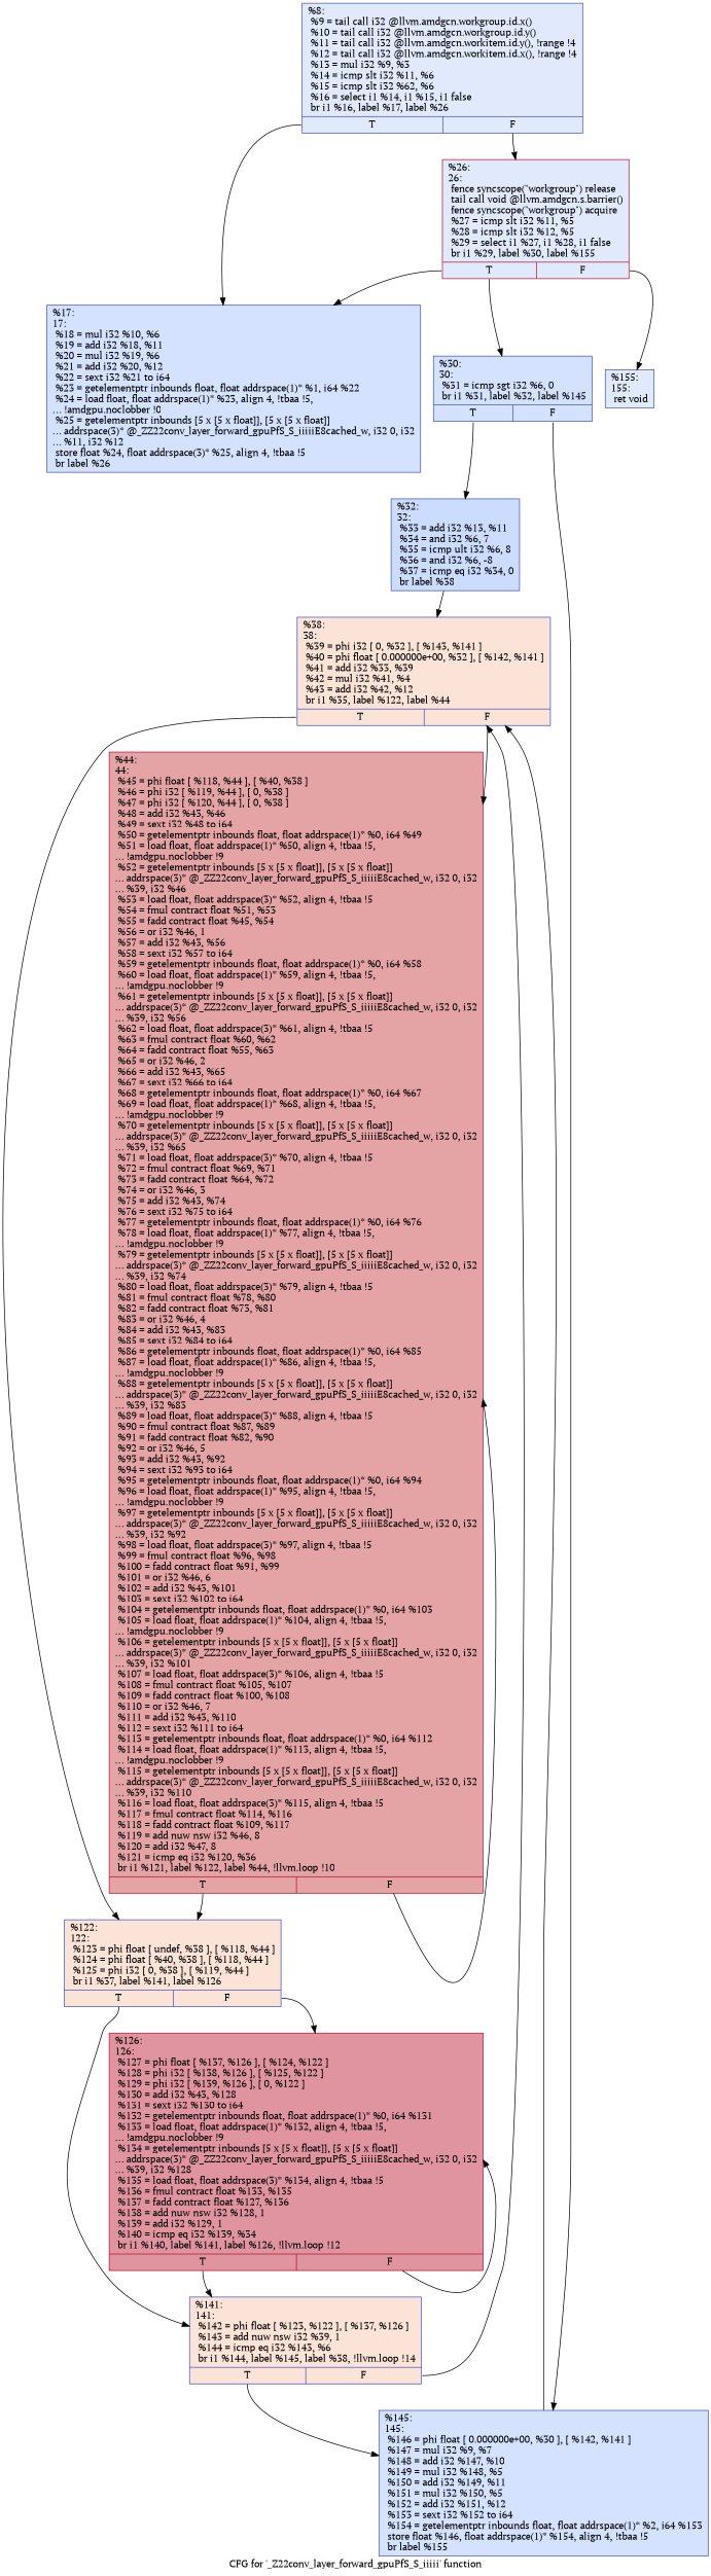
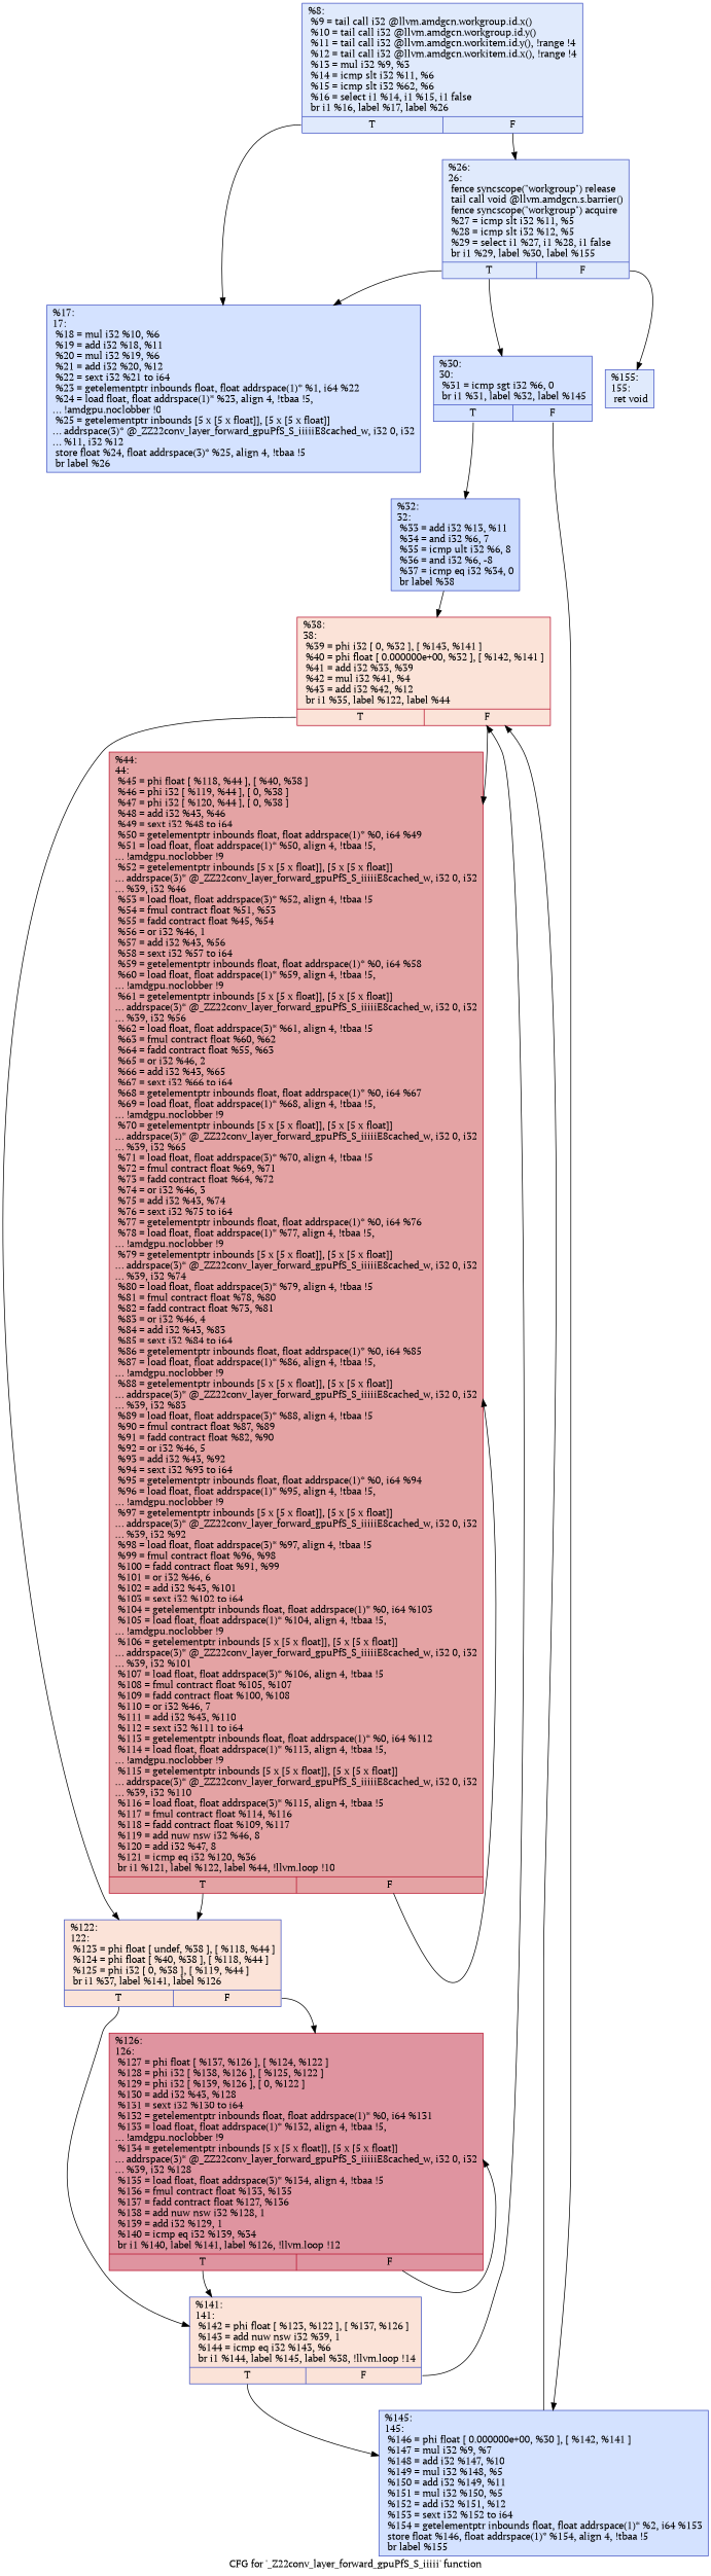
  digraph {
    fontname="PT Serif"
    label="CFG for '_Z22conv_layer_forward_gpuPfS_S_iiiii' function"
    node [color="#3d50c3ff" fillcolor="#b9d0f970" fontname="PT Serif" shape=record style=filled]
    edge [fontname="PT Serif" tailport=s0]
    n1 [label="{%8:\l  %9 = tail call i32 @llvm.amdgcn.workgroup.id.x()\l  %10 = tail call i32 @llvm.amdgcn.workgroup.id.y()\l  %11 = tail call i32 @llvm.amdgcn.workitem.id.y(), !range !4\l  %12 = tail call i32 @llvm.amdgcn.workitem.id.x(), !range !4\l  %13 = mul i32 %9, %3\l  %14 = icmp slt i32 %11, %6\l  %15 = icmp slt i32 %62, %6\l  %16 = select i1 %14, i1 %15, i1 false\l  br i1 %16, label %17, label %26\l|{<s0>T|<s1>F}}"]
    n2 [fillcolor="#9ebeff70" label="{%17:\l17:                                               \l  %18 = mul i32 %10, %6\l  %19 = add i32 %18, %11\l  %20 = mul i32 %19, %6\l  %21 = add i32 %20, %12\l  %22 = sext i32 %21 to i64\l  %23 = getelementptr inbounds float, float addrspace(1)* %1, i64 %22\l  %24 = load float, float addrspace(1)* %23, align 4, !tbaa !5,\l... !amdgpu.noclobber !0\l  %25 = getelementptr inbounds [5 x [5 x float]], [5 x [5 x float]]\l... addrspace(3)* @_ZZ22conv_layer_forward_gpuPfS_S_iiiiiE8cached_w, i32 0, i32\l... %11, i32 %12\l  store float %24, float addrspace(3)* %25, align 4, !tbaa !5\l  br label %26\l}"]
-   n3 [color="#b70d28ff" label="{%26:\l26:                                               \l  fence syncscope(\"workgroup\") release\l  tail call void @llvm.amdgcn.s.barrier()\l  fence syncscope(\"workgroup\") acquire\l  %27 = icmp slt i32 %11, %5\l  %28 = icmp slt i32 %12, %5\l  %29 = select i1 %27, i1 %28, i1 false\l  br i1 %29, label %30, label %155\l|{<s0>T|<s1>F}}"]
+   n3 [label="{%26:\l26:                                               \l  fence syncscope(\"workgroup\") release\l  tail call void @llvm.amdgcn.s.barrier()\l  fence syncscope(\"workgroup\") acquire\l  %27 = icmp slt i32 %11, %5\l  %28 = icmp slt i32 %12, %5\l  %29 = select i1 %27, i1 %28, i1 false\l  br i1 %29, label %30, label %155\l|{<s0>T|<s1>F}}"]
    n4 [fillcolor="#9ebeff70" label="{%30:\l30:                                               \l  %31 = icmp sgt i32 %6, 0\l  br i1 %31, label %32, label %145\l|{<s0>T|<s1>F}}"]
    n5 [label="{%155:\l155:                                              \l  ret void\l}"]
    n6 [fillcolor="#8caffe70" label="{%32:\l32:                                               \l  %33 = add i32 %13, %11\l  %34 = and i32 %6, 7\l  %35 = icmp ult i32 %6, 8\l  %36 = and i32 %6, -8\l  %37 = icmp eq i32 %34, 0\l  br label %38\l}"]
    n7 [fillcolor="#9ebeff70" label="{%145:\l145:                                              \l  %146 = phi float [ 0.000000e+00, %30 ], [ %142, %141 ]\l  %147 = mul i32 %9, %7\l  %148 = add i32 %147, %10\l  %149 = mul i32 %148, %5\l  %150 = add i32 %149, %11\l  %151 = mul i32 %150, %5\l  %152 = add i32 %151, %12\l  %153 = sext i32 %152 to i64\l  %154 = getelementptr inbounds float, float addrspace(1)* %2, i64 %153\l  store float %146, float addrspace(1)* %154, align 4, !tbaa !5\l  br label %155\l}"]
-   n8 [fillcolor="#f6bfa670" label="{%38:\l38:                                               \l  %39 = phi i32 [ 0, %32 ], [ %143, %141 ]\l  %40 = phi float [ 0.000000e+00, %32 ], [ %142, %141 ]\l  %41 = add i32 %33, %39\l  %42 = mul i32 %41, %4\l  %43 = add i32 %42, %12\l  br i1 %35, label %122, label %44\l|{<s0>T|<s1>F}}"]
+   n8 [color="#b70d28ff" fillcolor="#f6bfa670" label="{%38:\l38:                                               \l  %39 = phi i32 [ 0, %32 ], [ %143, %141 ]\l  %40 = phi float [ 0.000000e+00, %32 ], [ %142, %141 ]\l  %41 = add i32 %33, %39\l  %42 = mul i32 %41, %4\l  %43 = add i32 %42, %12\l  br i1 %35, label %122, label %44\l|{<s0>T|<s1>F}}"]
    n9 [fillcolor="#f6bfa670" label="{%122:\l122:                                              \l  %123 = phi float [ undef, %38 ], [ %118, %44 ]\l  %124 = phi float [ %40, %38 ], [ %118, %44 ]\l  %125 = phi i32 [ 0, %38 ], [ %119, %44 ]\l  br i1 %37, label %141, label %126\l|{<s0>T|<s1>F}}"]
    n10 [color="#b70d28ff" fillcolor="#c32e3170" label="{%44:\l44:                                               \l  %45 = phi float [ %118, %44 ], [ %40, %38 ]\l  %46 = phi i32 [ %119, %44 ], [ 0, %38 ]\l  %47 = phi i32 [ %120, %44 ], [ 0, %38 ]\l  %48 = add i32 %43, %46\l  %49 = sext i32 %48 to i64\l  %50 = getelementptr inbounds float, float addrspace(1)* %0, i64 %49\l  %51 = load float, float addrspace(1)* %50, align 4, !tbaa !5,\l... !amdgpu.noclobber !9\l  %52 = getelementptr inbounds [5 x [5 x float]], [5 x [5 x float]]\l... addrspace(3)* @_ZZ22conv_layer_forward_gpuPfS_S_iiiiiE8cached_w, i32 0, i32\l... %39, i32 %46\l  %53 = load float, float addrspace(3)* %52, align 4, !tbaa !5\l  %54 = fmul contract float %51, %53\l  %55 = fadd contract float %45, %54\l  %56 = or i32 %46, 1\l  %57 = add i32 %43, %56\l  %58 = sext i32 %57 to i64\l  %59 = getelementptr inbounds float, float addrspace(1)* %0, i64 %58\l  %60 = load float, float addrspace(1)* %59, align 4, !tbaa !5,\l... !amdgpu.noclobber !9\l  %61 = getelementptr inbounds [5 x [5 x float]], [5 x [5 x float]]\l... addrspace(3)* @_ZZ22conv_layer_forward_gpuPfS_S_iiiiiE8cached_w, i32 0, i32\l... %39, i32 %56\l  %62 = load float, float addrspace(3)* %61, align 4, !tbaa !5\l  %63 = fmul contract float %60, %62\l  %64 = fadd contract float %55, %63\l  %65 = or i32 %46, 2\l  %66 = add i32 %43, %65\l  %67 = sext i32 %66 to i64\l  %68 = getelementptr inbounds float, float addrspace(1)* %0, i64 %67\l  %69 = load float, float addrspace(1)* %68, align 4, !tbaa !5,\l... !amdgpu.noclobber !9\l  %70 = getelementptr inbounds [5 x [5 x float]], [5 x [5 x float]]\l... addrspace(3)* @_ZZ22conv_layer_forward_gpuPfS_S_iiiiiE8cached_w, i32 0, i32\l... %39, i32 %65\l  %71 = load float, float addrspace(3)* %70, align 4, !tbaa !5\l  %72 = fmul contract float %69, %71\l  %73 = fadd contract float %64, %72\l  %74 = or i32 %46, 3\l  %75 = add i32 %43, %74\l  %76 = sext i32 %75 to i64\l  %77 = getelementptr inbounds float, float addrspace(1)* %0, i64 %76\l  %78 = load float, float addrspace(1)* %77, align 4, !tbaa !5,\l... !amdgpu.noclobber !9\l  %79 = getelementptr inbounds [5 x [5 x float]], [5 x [5 x float]]\l... addrspace(3)* @_ZZ22conv_layer_forward_gpuPfS_S_iiiiiE8cached_w, i32 0, i32\l... %39, i32 %74\l  %80 = load float, float addrspace(3)* %79, align 4, !tbaa !5\l  %81 = fmul contract float %78, %80\l  %82 = fadd contract float %73, %81\l  %83 = or i32 %46, 4\l  %84 = add i32 %43, %83\l  %85 = sext i32 %84 to i64\l  %86 = getelementptr inbounds float, float addrspace(1)* %0, i64 %85\l  %87 = load float, float addrspace(1)* %86, align 4, !tbaa !5,\l... !amdgpu.noclobber !9\l  %88 = getelementptr inbounds [5 x [5 x float]], [5 x [5 x float]]\l... addrspace(3)* @_ZZ22conv_layer_forward_gpuPfS_S_iiiiiE8cached_w, i32 0, i32\l... %39, i32 %83\l  %89 = load float, float addrspace(3)* %88, align 4, !tbaa !5\l  %90 = fmul contract float %87, %89\l  %91 = fadd contract float %82, %90\l  %92 = or i32 %46, 5\l  %93 = add i32 %43, %92\l  %94 = sext i32 %93 to i64\l  %95 = getelementptr inbounds float, float addrspace(1)* %0, i64 %94\l  %96 = load float, float addrspace(1)* %95, align 4, !tbaa !5,\l... !amdgpu.noclobber !9\l  %97 = getelementptr inbounds [5 x [5 x float]], [5 x [5 x float]]\l... addrspace(3)* @_ZZ22conv_layer_forward_gpuPfS_S_iiiiiE8cached_w, i32 0, i32\l... %39, i32 %92\l  %98 = load float, float addrspace(3)* %97, align 4, !tbaa !5\l  %99 = fmul contract float %96, %98\l  %100 = fadd contract float %91, %99\l  %101 = or i32 %46, 6\l  %102 = add i32 %43, %101\l  %103 = sext i32 %102 to i64\l  %104 = getelementptr inbounds float, float addrspace(1)* %0, i64 %103\l  %105 = load float, float addrspace(1)* %104, align 4, !tbaa !5,\l... !amdgpu.noclobber !9\l  %106 = getelementptr inbounds [5 x [5 x float]], [5 x [5 x float]]\l... addrspace(3)* @_ZZ22conv_layer_forward_gpuPfS_S_iiiiiE8cached_w, i32 0, i32\l... %39, i32 %101\l  %107 = load float, float addrspace(3)* %106, align 4, !tbaa !5\l  %108 = fmul contract float %105, %107\l  %109 = fadd contract float %100, %108\l  %110 = or i32 %46, 7\l  %111 = add i32 %43, %110\l  %112 = sext i32 %111 to i64\l  %113 = getelementptr inbounds float, float addrspace(1)* %0, i64 %112\l  %114 = load float, float addrspace(1)* %113, align 4, !tbaa !5,\l... !amdgpu.noclobber !9\l  %115 = getelementptr inbounds [5 x [5 x float]], [5 x [5 x float]]\l... addrspace(3)* @_ZZ22conv_layer_forward_gpuPfS_S_iiiiiE8cached_w, i32 0, i32\l... %39, i32 %110\l  %116 = load float, float addrspace(3)* %115, align 4, !tbaa !5\l  %117 = fmul contract float %114, %116\l  %118 = fadd contract float %109, %117\l  %119 = add nuw nsw i32 %46, 8\l  %120 = add i32 %47, 8\l  %121 = icmp eq i32 %120, %36\l  br i1 %121, label %122, label %44, !llvm.loop !10\l|{<s0>T|<s1>F}}"]
    n11 [fillcolor="#f6bfa670" label="{%141:\l141:                                              \l  %142 = phi float [ %123, %122 ], [ %137, %126 ]\l  %143 = add nuw nsw i32 %39, 1\l  %144 = icmp eq i32 %143, %6\l  br i1 %144, label %145, label %38, !llvm.loop !14\l|{<s0>T|<s1>F}}"]
    n12 [color="#b70d28ff" fillcolor="#b70d2870" label="{%126:\l126:                                              \l  %127 = phi float [ %137, %126 ], [ %124, %122 ]\l  %128 = phi i32 [ %138, %126 ], [ %125, %122 ]\l  %129 = phi i32 [ %139, %126 ], [ 0, %122 ]\l  %130 = add i32 %43, %128\l  %131 = sext i32 %130 to i64\l  %132 = getelementptr inbounds float, float addrspace(1)* %0, i64 %131\l  %133 = load float, float addrspace(1)* %132, align 4, !tbaa !5,\l... !amdgpu.noclobber !9\l  %134 = getelementptr inbounds [5 x [5 x float]], [5 x [5 x float]]\l... addrspace(3)* @_ZZ22conv_layer_forward_gpuPfS_S_iiiiiE8cached_w, i32 0, i32\l... %39, i32 %128\l  %135 = load float, float addrspace(3)* %134, align 4, !tbaa !5\l  %136 = fmul contract float %133, %135\l  %137 = fadd contract float %127, %136\l  %138 = add nuw nsw i32 %128, 1\l  %139 = add i32 %129, 1\l  %140 = icmp eq i32 %139, %34\l  br i1 %140, label %141, label %126, !llvm.loop !12\l|{<s0>T|<s1>F}}"]
    n1 -> n2
    n1 -> n3 [tailport=s1]
    n3 -> n2
    n3 -> n4
    n3 -> n5 [tailport=s1]
    n4 -> n6
    n4 -> n7 [tailport=s1]
    n6 -> n8
    n7 -> n8
    n8 -> n9
    n8 -> n10 [tailport=s1]
    n9 -> n11
    n9 -> n12 [tailport=s1]
    n10 -> n9
    n10 -> n10 [tailport=s1]
    n11 -> n7
    n11 -> n8 [tailport=s1]
    n12 -> n11
    n12 -> n12 [tailport=s1]
  }
